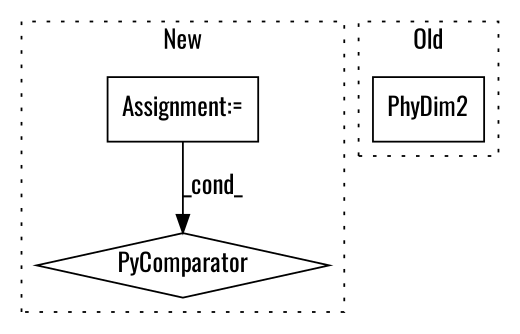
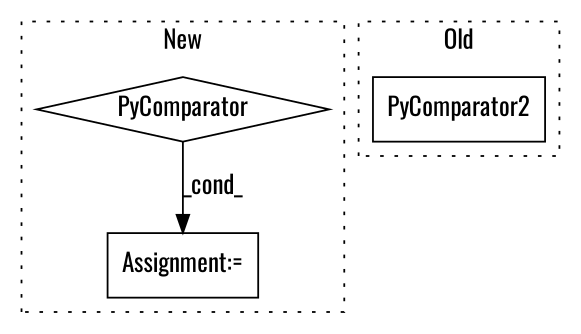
  digraph {
    fontname=Oswald
    node [l=57 s=4234 shape=box fontname=Oswald]
    n1 [a=113 label=PyComparator shape=diamond]
    n2 [a=7 label="Assignment:="]
-   n3 [a=32 l="8,1" label=PhyDim2 s="4030,4041"]
+   n3 [a=32 l="8,1" label=PyComparator2 s="4030,4041"]
    subgraph cluster_1 {
      label=New
      style=dotted
      n1
      n2
    }
    subgraph cluster_2 {
      label=Old
      style=dotted
      n3
    }
-   n2 -> n1 [label=_cond_ fontname=Oswald]
+   n1 -> n2 [label=_cond_ fontname=Oswald]
  }
